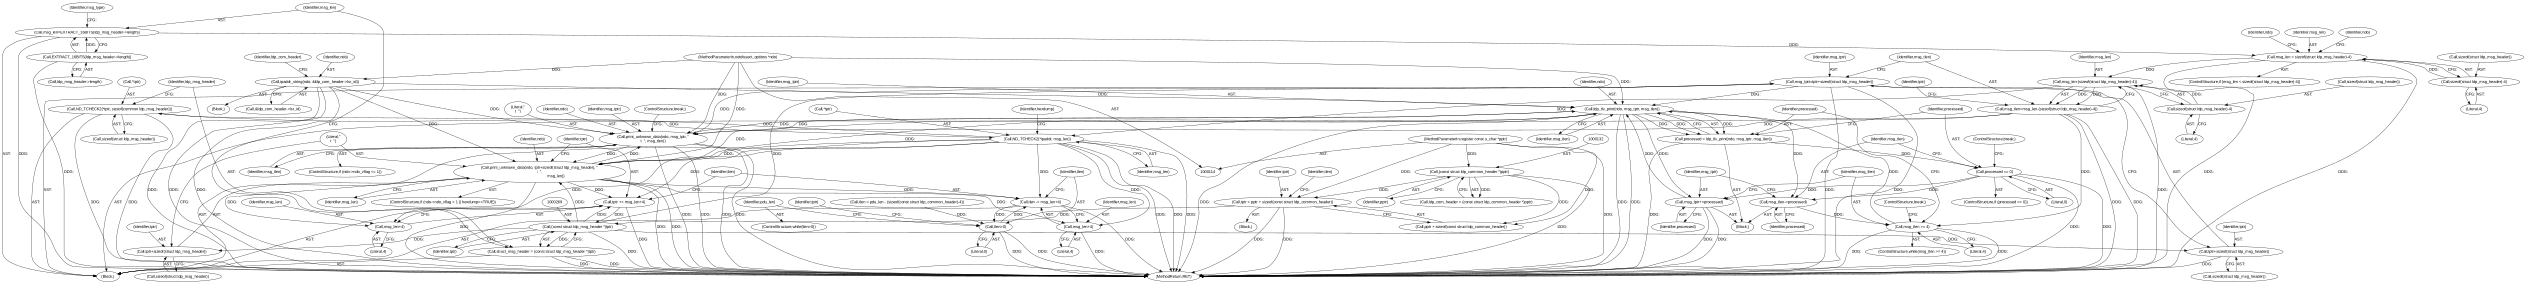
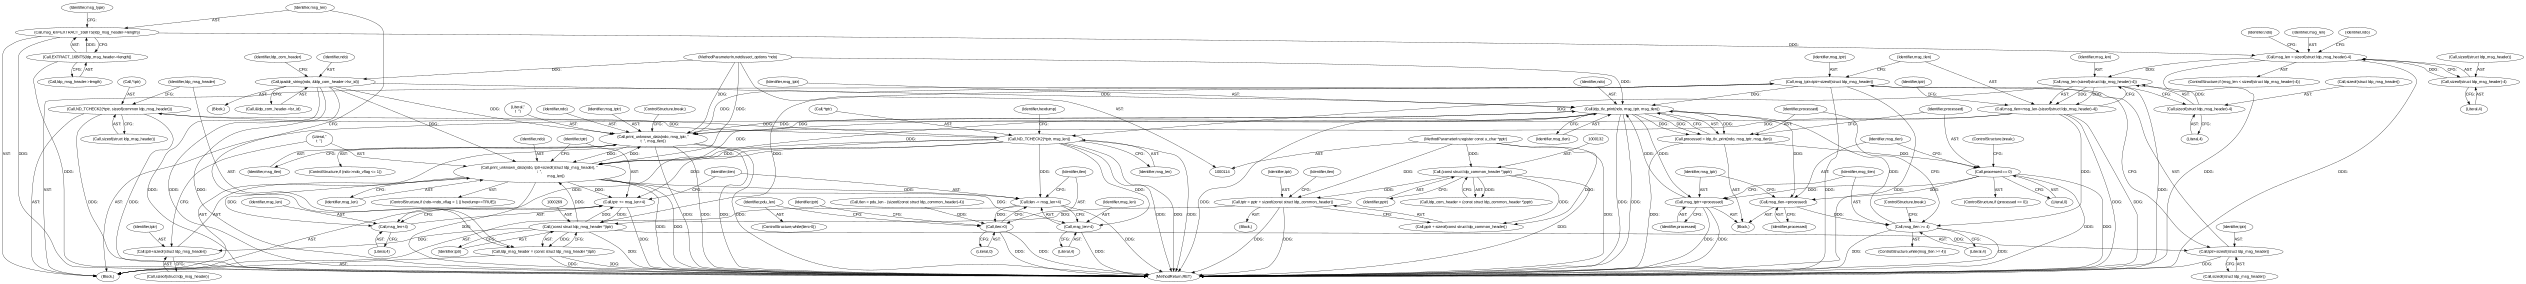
  digraph {
    fontname="Liberation Sans"
    node [fontname="Liberation Sans"]
    edge [fontname="Liberation Sans"]
    n1 [label="(Call,msg_tptr=tptr+sizeof(struct ldp_msg_header))"]
    n2 [label="(Call,ldp_tlv_print(ndo, msg_tptr, msg_tlen))"]
    n3 [label="(Call,print_unknown_data(ndo, msg_tptr, \"\n\t  \", msg_tlen))"]
    n4 [label="(Call,tptr+sizeof(struct ldp_msg_header))"]
    n5 [label="(MethodReturn,RET)"]
    n6 [label="(Block,)"]
    n7 [label="(Call,print_unknown_data(ndo, tptr+sizeof(struct ldp_msg_header), \"\n\t  \",\n                               msg_len))"]
    n8 [label="(Call,msg_tptr+=processed)"]
    n9 [label="(Call,processed = ldp_tlv_print(ndo, msg_tptr, msg_tlen))"]
    n10 [label="(Call,msg_tlen-=processed)"]
    n11 [label="(Identifier,msg_tlen)"]
    n12 [label="(Identifier,msg_tlen)"]
    n13 [label="(ControlStructure,if (ndo->ndo_vflag <= 1))"]
    n14 [label="(Call,sizeof(struct ldp_msg_header))"]
    n15 [label="(Call,(const struct ldp_msg_header *)tptr)"]
    n16 [label="(Call,tptr += msg_len+4)"]
-   n17 [label="(Call,struct_msg_header = (const struct ldp_msg_header *)tptr)"]
+   n17 [label="(Call,ldp_msg_header = (const struct ldp_msg_header *)tptr)"]
    n18 [label="(Call,tptr+sizeof(struct ldp_msg_header))"]
    n19 [label="(Identifier,tptr)"]
    n20 [label="(Call,msg_len+4)"]
    n21 [label="(Call,tlen -= msg_len+4)"]
    n22 [label="(Call,msg_len+4)"]
    n23 [label="(Identifier,msg_len)"]
    n24 [label="(ControlStructure,if (ndo->ndo_vflag > 1 || hexdump==TRUE))"]
    n25 [label="(Call,sizeof(struct ldp_msg_header))"]
    n26 [label="(Literal,4)"]
    n27 [label="(Call,tlen>0)"]
    n28 [label="(Literal,4)"]
    n29 [label="(Block,)"]
    n30 [label="(Identifier,processed)"]
    n31 [label="(Call,processed == 0)"]
    n32 [label="(Call,msg_tlen >= 4)"]
    n33 [label="(Identifier,processed)"]
    n34 [label="(Call,ipaddr_string(ndo, &ldp_com_header->lsr_id))"]
    n35 [label="(Call,&ldp_com_header->lsr_id)"]
    n36 [label="(Block,)"]
    n37 [label="(MethodParameterIn,netdissect_options *ndo)"]
    1000114
    n39 [label="(Call,msg_tlen=msg_len-(sizeof(struct ldp_msg_header)-4))"]
    n40 [label="(Call,msg_len-(sizeof(struct ldp_msg_header)-4))"]
    n41 [label="(Call,sizeof(struct ldp_msg_header)-4)"]
-   n42 [label="(Call,ND_TCHECK2(*ipaddr, msg_len))"]
+   n42 [label="(Call,ND_TCHECK2(*tptr, msg_len))"]
    n43 [label="(ControlStructure,while(msg_tlen >= 4))"]
    n44 [label="(Literal,4)"]
    n45 [label="(Literal,4)"]
    n46 [label="(Call,ND_TCHECK2(*tptr, sizeof(common ldp_msg_header)))"]
    n47 [label="(Identifier,msg_len)"]
    n48 [label="(Call,msg_len < sizeof(struct ldp_msg_header)-4)"]
    n49 [label="(Call,sizeof(struct ldp_msg_header)-4)"]
    n50 [label="(ControlStructure,if (msg_len < sizeof(struct ldp_msg_header)-4))"]
    n51 [label="(Literal,4)"]
    n52 [label="(Call,msg_len=EXTRACT_16BITS(ldp_msg_header->length))"]
    n53 [label="(Call,EXTRACT_16BITS(ldp_msg_header->length))"]
    n54 [label="(Call,ldp_msg_header->length)"]
    n55 [label="(ControlStructure,if (processed == 0))"]
    n56 [label="(Literal,0)"]
    n57 [label="(Call,sizeof(struct ldp_msg_header))"]
    n58 [label="(Call,tptr = pptr + sizeof(const struct ldp_common_header))"]
    n59 [label="(Block,)"]
    n60 [label="(Call,pptr + sizeof(const struct ldp_common_header))"]
    n61 [label="(Call,(const struct ldp_common_header *)pptr)"]
    n62 [label="(Identifier,pptr)"]
    n63 [label="(Call,ldp_com_header = (const struct ldp_common_header *)pptr)"]
    n64 [label="(MethodParameterIn,register const u_char *pptr)"]
    n65 [label="(Literal,0)"]
    n66 [label="(ControlStructure,while(tlen>0))"]
    n67 [label="(Identifier,ndo)"]
    n68 [label="(Identifier,msg_tptr)"]
    n69 [label="(Call,sizeof(struct ldp_msg_header))"]
    n70 [label="(Identifier,ndo)"]
    n71 [label="(Identifier,processed)"]
    n72 [label="(Call,*tptr)"]
    n73 [label="(Identifier,ldp_com_header)"]
    n74 [label="(Identifier,msg_len)"]
    n75 [label="(Identifier,msg_tlen)"]
    n76 [label="(Identifier,msg_len)"]
    n77 [label="(ControlStructure,break;)"]
    n78 [label="(Identifier,msg_len)"]
    n79 [label="(ControlStructure,break;)"]
    n80 [label="(Identifier,tlen)"]
    n81 [label="(Identifier,tptr)"]
    n82 [label="(Identifier,msg_tlen)"]
    n83 [label="(Identifier,processed)"]
    n84 [label="(Identifier,tptr)"]
    n85 [label="(Identifier,msg_len)"]
    n86 [label="(Identifier,ndo)"]
    n87 [label="(Identifier,msg_tptr)"]
    n88 [label="(ControlStructure,break;)"]
    n89 [label="(Identifier,tlen)"]
    n90 [label="(Identifier,ndo)"]
    n91 [label="(Identifier,msg_tptr)"]
    n92 [label="(Identifier,ldp_msg_header)"]
    n93 [label="(Identifier,tptr)"]
    n94 [label="(Call,sizeof(struct ldp_msg_header))"]
    n95 [label="(Literal,\"\n\t  \")"]
    n96 [label="(Literal,\"\n\t  \")"]
    n97 [label="(Identifier,pdu_len)"]
    n98 [label="(Call,tlen = pdu_len - (sizeof(const struct ldp_common_header)-4))"]
    n99 [label="(Identifier,tptr)"]
    n100 [label="(Identifier,msg_len)"]
    n101 [label="(Identifier,msg_type)"]
    n102 [label="(Identifier,tptr)"]
    n103 [label="(Identifier,ndo)"]
    n104 [label="(Call,*tptr)"]
    n105 [label="(Identifier,tlen)"]
    n106 [label="(Identifier,tptr)"]
    n107 [label="(Identifier,msg_tptr)"]
    n108 [label="(Identifier,ndo)"]
    n109 [label="(Identifier,hexdump)"]
    n110 [label="(Identifier,msg_tlen)"]
    1000269
    1000132
    n1 -> n2 [label="DDG: "]
    n1 -> n3 [label="DDG: "]
    n1 -> n4 [label="CFG: "]
    n1 -> n5 [label="DDG: "]
    n1 -> n5 [label="DDG: "]
    n1 -> n6 [label="AST: "]
    n2 -> n3 [label="DDG: "]
    n2 -> n5 [label="DDG: "]
    n2 -> n5 [label="DDG: "]
    n2 -> n5 [label="DDG: "]
    n2 -> n7 [label="DDG: "]
    n2 -> n8 [label="DDG: "]
    n2 -> n9 [label="AST: "]
    n2 -> n9 [label="DDG: "]
    n2 -> n9 [label="DDG: "]
    n2 -> n9 [label="DDG: "]
    n2 -> n10 [label="DDG: "]
    n2 -> n11 [label="CFG: "]
    n3 -> n2 [label="DDG: "]
    n3 -> n5 [label="DDG: "]
    n3 -> n5 [label="DDG: "]
    n3 -> n5 [label="DDG: "]
    n3 -> n5 [label="DDG: "]
    n3 -> n7 [label="DDG: "]
    n3 -> n12 [label="CFG: "]
    n3 -> n13 [label="AST: "]
    n4 -> n1 [label="AST: "]
    n4 -> n5 [label="DDG: "]
    n4 -> n14 [label="CFG: "]
    n7 -> n2 [label="DDG: "]
    n7 -> n3 [label="DDG: "]
    n7 -> n5 [label="DDG: "]
    n7 -> n5 [label="DDG: "]
    n7 -> n5 [label="DDG: "]
    n7 -> n16 [label="DDG: "]
    n7 -> n20 [label="DDG: "]
    n7 -> n21 [label="DDG: "]
    n7 -> n22 [label="DDG: "]
    n7 -> n23 [label="CFG: "]
    n7 -> n24 [label="AST: "]
    n8 -> n2 [label="DDG: "]
    n8 -> n5 [label="DDG: "]
    n8 -> n5 [label="DDG: "]
    n8 -> n29 [label="AST: "]
    n8 -> n30 [label="CFG: "]
    n9 -> n2 [label="CFG: "]
    n9 -> n5 [label="DDG: "]
    n9 -> n29 [label="AST: "]
    n9 -> n31 [label="DDG: "]
    n10 -> n29 [label="AST: "]
    n10 -> n32 [label="DDG: "]
    n10 -> n33 [label="CFG: "]
    n11 -> n2 [label="AST: "]
    n12 -> n3 [label="AST: "]
    n14 -> n4 [label="AST: "]
    n15 -> n1 [label="DDG: "]
    n15 -> n4 [label="DDG: "]
    n15 -> n5 [label="DDG: "]
    n15 -> n7 [label="DDG: "]
    n15 -> n16 [label="DDG: "]
    n15 -> n17 [label="AST: "]
    n15 -> n17 [label="DDG: "]
    n15 -> n18 [label="DDG: "]
    n15 -> n19 [label="CFG: "]
    n16 -> n5 [label="DDG: "]
    n16 -> n6 [label="AST: "]
    n16 -> n15 [label="DDG: "]
    n16 -> n20 [label="CFG: "]
    n17 -> n5 [label="DDG: "]
    n17 -> n5 [label="DDG: "]
    n17 -> n6 [label="AST: "]
    n17 -> n15 [label="CFG: "]
    n18 -> n7 [label="AST: "]
    n18 -> n25 [label="CFG: "]
    n19 -> n15 [label="AST: "]
    n20 -> n16 [label="AST: "]
    n20 -> n26 [label="CFG: "]
    n21 -> n5 [label="DDG: "]
    n21 -> n6 [label="AST: "]
    n21 -> n22 [label="CFG: "]
    n21 -> n27 [label="DDG: "]
    n22 -> n5 [label="DDG: "]
    n22 -> n21 [label="AST: "]
    n22 -> n28 [label="CFG: "]
    n23 -> n7 [label="AST: "]
    n25 -> n18 [label="AST: "]
    n26 -> n20 [label="AST: "]
    n27 -> n5 [label="DDG: "]
    n27 -> n5 [label="DDG: "]
-   n27 -> n21 [label="DDG: "]
+   n27 -> n21 [label="CFG: "]
    n27 -> n65 [label="CFG: "]
    n28 -> n22 [label="AST: "]
    n30 -> n8 [label="AST: "]
    n31 -> n5 [label="DDG: "]
    n31 -> n5 [label="DDG: "]
    n31 -> n8 [label="DDG: "]
    n31 -> n10 [label="DDG: "]
    n31 -> n55 [label="AST: "]
    n31 -> n56 [label="CFG: "]
    n32 -> n2 [label="DDG: "]
    n32 -> n5 [label="DDG: "]
    n32 -> n5 [label="DDG: "]
    n32 -> n43 [label="AST: "]
    n32 -> n44 [label="CFG: "]
    n33 -> n10 [label="AST: "]
    n34 -> n2 [label="DDG: "]
    n34 -> n3 [label="DDG: "]
    n34 -> n5 [label="DDG: "]
    n34 -> n5 [label="DDG: "]
    n34 -> n5 [label="DDG: "]
    n34 -> n7 [label="DDG: "]
    n34 -> n35 [label="CFG: "]
    n34 -> n36 [label="AST: "]
    n35 -> n34 [label="AST: "]
    n37 -> n2 [label="DDG: "]
    n37 -> n3 [label="DDG: "]
    n37 -> n7 [label="DDG: "]
    n37 -> n34 [label="DDG: "]
    n37 -> 1000114 [label="AST: "]
    n39 -> n3 [label="DDG: "]
    n39 -> n5 [label="DDG: "]
    n39 -> n5 [label="DDG: "]
    n39 -> n6 [label="AST: "]
    n39 -> n32 [label="DDG: "]
    n39 -> n40 [label="CFG: "]
    n40 -> n5 [label="DDG: "]
    n40 -> n39 [label="AST: "]
    n40 -> n39 [label="DDG: "]
    n40 -> n39 [label="DDG: "]
    n40 -> n41 [label="CFG: "]
    n40 -> n42 [label="DDG: "]
    n41 -> n40 [label="AST: "]
    n41 -> n40 [label="DDG: "]
    n41 -> n45 [label="CFG: "]
    n42 -> n5 [label="DDG: "]
    n42 -> n5 [label="DDG: "]
    n42 -> n5 [label="DDG: "]
    n42 -> n6 [label="AST: "]
    n42 -> n7 [label="DDG: "]
    n42 -> n16 [label="DDG: "]
    n42 -> n20 [label="DDG: "]
    n42 -> n21 [label="DDG: "]
    n42 -> n22 [label="DDG: "]
    n42 -> n46 [label="DDG: "]
    n42 -> n47 [label="CFG: "]
    n44 -> n32 [label="AST: "]
    n45 -> n41 [label="AST: "]
    n46 -> n5 [label="DDG: "]
    n46 -> n5 [label="DDG: "]
    n46 -> n6 [label="AST: "]
    n46 -> n42 [label="DDG: "]
    n46 -> n57 [label="CFG: "]
    n47 -> n42 [label="AST: "]
    n48 -> n5 [label="DDG: "]
    n48 -> n5 [label="DDG: "]
    n48 -> n40 [label="DDG: "]
    n48 -> n49 [label="CFG: "]
    n48 -> n50 [label="AST: "]
    n49 -> n48 [label="AST: "]
    n49 -> n48 [label="DDG: "]
    n49 -> n51 [label="CFG: "]
    n51 -> n49 [label="AST: "]
    n52 -> n5 [label="DDG: "]
    n52 -> n6 [label="AST: "]
    n52 -> n48 [label="DDG: "]
    n52 -> n53 [label="CFG: "]
    n53 -> n5 [label="DDG: "]
    n53 -> n52 [label="AST: "]
    n53 -> n52 [label="DDG: "]
    n53 -> n54 [label="CFG: "]
    n54 -> n53 [label="AST: "]
    n56 -> n31 [label="AST: "]
    n57 -> n46 [label="AST: "]
    n58 -> n5 [label="DDG: "]
    n58 -> n5 [label="DDG: "]
    n58 -> n15 [label="DDG: "]
    n58 -> n59 [label="AST: "]
    n58 -> n60 [label="CFG: "]
    n60 -> n58 [label="AST: "]
    n61 -> n5 [label="DDG: "]
    n61 -> n58 [label="DDG: "]
    n61 -> n60 [label="DDG: "]
    n61 -> n62 [label="CFG: "]
    n61 -> n63 [label="AST: "]
    n61 -> n63 [label="DDG: "]
    n62 -> n61 [label="AST: "]
    n63 -> n61 [label="CFG: "]
    n64 -> n5 [label="DDG: "]
    n64 -> 1000114 [label="AST: "]
    n64 -> n58 [label="DDG: "]
    n64 -> n60 [label="DDG: "]
    n64 -> n61 [label="DDG: "]
    n65 -> n27 [label="AST: "]
    n67 -> n34 [label="AST: "]
    n68 -> n3 [label="AST: "]
    n69 -> n41 [label="AST: "]
    n70 -> n7 [label="AST: "]
    n71 -> n9 [label="AST: "]
    n71 -> n32 [label="CFG: "]
    n72 -> n46 [label="AST: "]
    n73 -> n34 [label="CFG: "]
    n74 -> n22 [label="AST: "]
    n75 -> n1 [label="CFG: "]
    n75 -> n39 [label="AST: "]
    n76 -> n20 [label="AST: "]
    n77 -> n3 [label="CFG: "]
    n78 -> n40 [label="AST: "]
    n79 -> n31 [label="CFG: "]
    n80 -> n21 [label="CFG: "]
    n80 -> n27 [label="AST: "]
    n81 -> n27 [label="CFG: "]
    n82 -> n8 [label="CFG: "]
    n82 -> n32 [label="AST: "]
    n83 -> n9 [label="CFG: "]
    n83 -> n31 [label="AST: "]
    n84 -> n39 [label="CFG: "]
    n85 -> n48 [label="AST: "]
    n86 -> n48 [label="CFG: "]
    n87 -> n2 [label="AST: "]
    n88 -> n32 [label="CFG: "]
    n89 -> n58 [label="CFG: "]
    n90 -> n48 [label="CFG: "]
    n91 -> n8 [label="AST: "]
    n91 -> n10 [label="CFG: "]
    n92 -> n17 [label="AST: "]
    n92 -> n46 [label="CFG: "]
    n93 -> n58 [label="AST: "]
    n94 -> n49 [label="AST: "]
    n95 -> n7 [label="AST: "]
    n95 -> n18 [label="CFG: "]
    n96 -> n3 [label="AST: "]
    n97 -> n27 [label="CFG: "]
    n97 -> n66 [label="AST: "]
    n98 -> n27 [label="DDG: "]
    n99 -> n4 [label="AST: "]
    n100 -> n17 [label="CFG: "]
    n100 -> n52 [label="AST: "]
    n101 -> n52 [label="CFG: "]
    n102 -> n7 [label="CFG: "]
    n102 -> n16 [label="AST: "]
    n103 -> n2 [label="AST: "]
    n104 -> n42 [label="AST: "]
    n105 -> n16 [label="CFG: "]
    n105 -> n21 [label="AST: "]
    n106 -> n18 [label="AST: "]
    n107 -> n1 [label="AST: "]
    n108 -> n3 [label="AST: "]
    n109 -> n42 [label="CFG: "]
    n110 -> n10 [label="AST: "]
    n110 -> n31 [label="CFG: "]
    1000269 -> n15 [label="AST: "]
    1000132 -> n61 [label="AST: "]
  }
